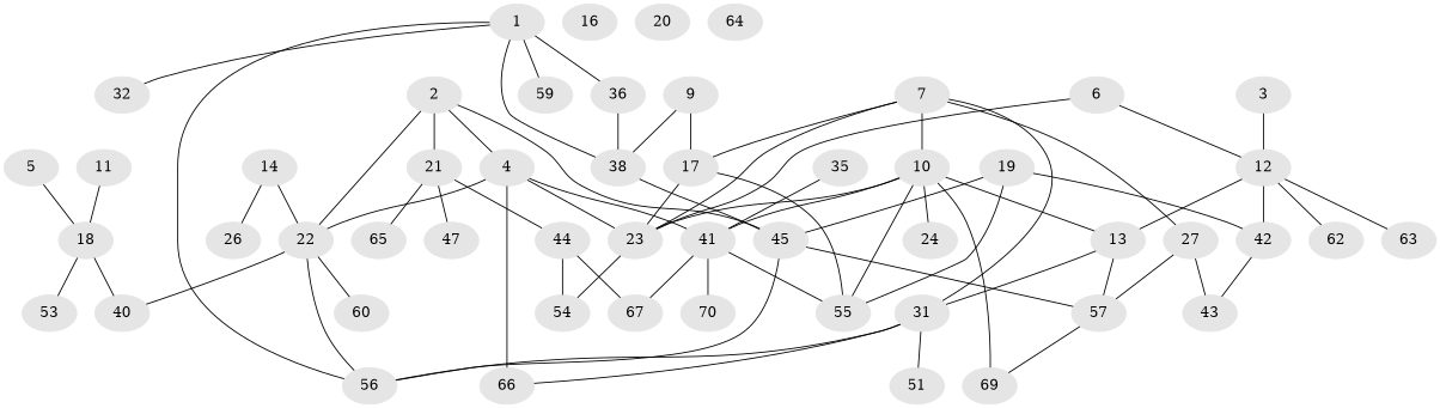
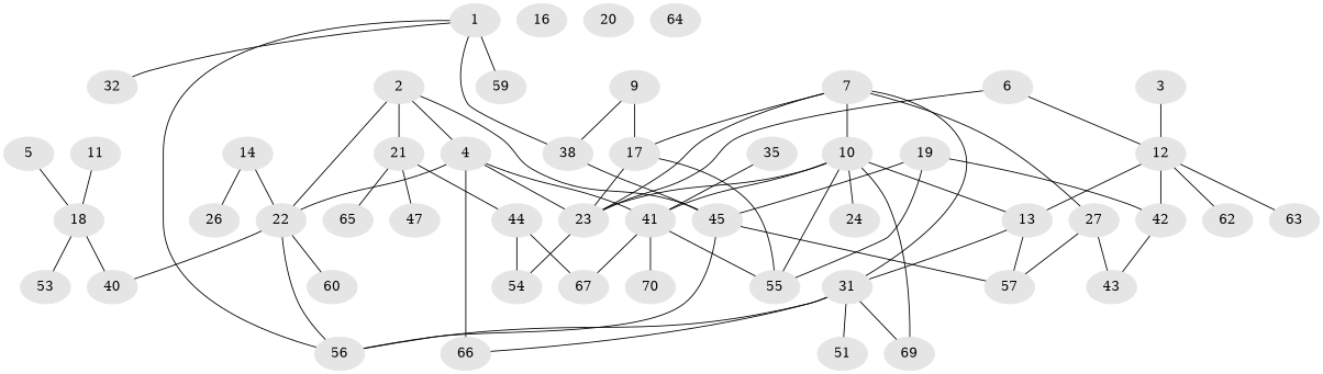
  graph {
    node [color=gray90 style=filled]
    1 [super="+8"]
    32
-   36
    38 [super="+49"]
    56 [super="+74"]
    59
    45 [super="+48"]
    2 [super="+30"]
    4 [super="+61"]
    21 [super="+39"]
    22 [super="+52"]
    23 [super="+34"]
    41 [super="+68"]
    66
    44
    47
    65
    40
    60
    57
    12 [super="+29"]
    13
    62
    63
    42
    3
    n27 [label=54]
    55 [super="+77"]
    67
    70
    5 [super="+37"]
    18 [super="+33"]
    53 [super="+73"]
    6 [super="+76"]
    7 [super="+25"]
    10 [super="+35"]
    17 [super="+28"]
    27 [super="+54"]
    31 [super="+71"]
    24
    69
    43
    51
    9 [super="+75"]
    11
    19 [super="+46"]
    14
    26 [super="+50"]
    n49 [label=35]
    16
    20
    64
    1 -- 32
-   1 -- 36 [weight=2]
    1 -- 38
    1 -- 56
    1 -- 59
-   36 -- 38
    38 -- 45
    45 -- 56
    45 -- 57
    2 -- 45
    2 -- 4
    2 -- 21
    2 -- 22
    4 -- 22
    4 -- 23
    4 -- 41
    4 -- 66 [weight=2]
    21 -- 44
    21 -- 47
    21 -- 65
    22 -- 56
    22 -- 40
    22 -- 60
    23 -- n27
    41 -- 55
    41 -- 67
    41 -- 70
    44 -- n27
    44 -- 67
    12 -- 13
    12 -- 62
    12 -- 63
    12 -- 42
    13 -- 57
    13 -- 31
    42 -- 43
    3 -- 12
    5 -- 18
    18 -- 40
    18 -- 53
    6 -- 23
    6 -- 12
    7 -- 23
    7 -- 10
    7 -- 17
    7 -- 27
    7 -- 31
    10 -- 23
    10 -- 41
    10 -- 13
    10 -- 55
    10 -- 24
    10 -- 69
    17 -- 23
    17 -- 55
    27 -- 57
    27 -- 43
    31 -- 56
    31 -- 66
-   57 -- 69
+   31 -- 69
    31 -- 51
    9 -- 38
    9 -- 17
    11 -- 18
    19 -- 45
    19 -- 42
    19 -- 55
    14 -- 22
    14 -- 26
    n49 -- 41
  }
